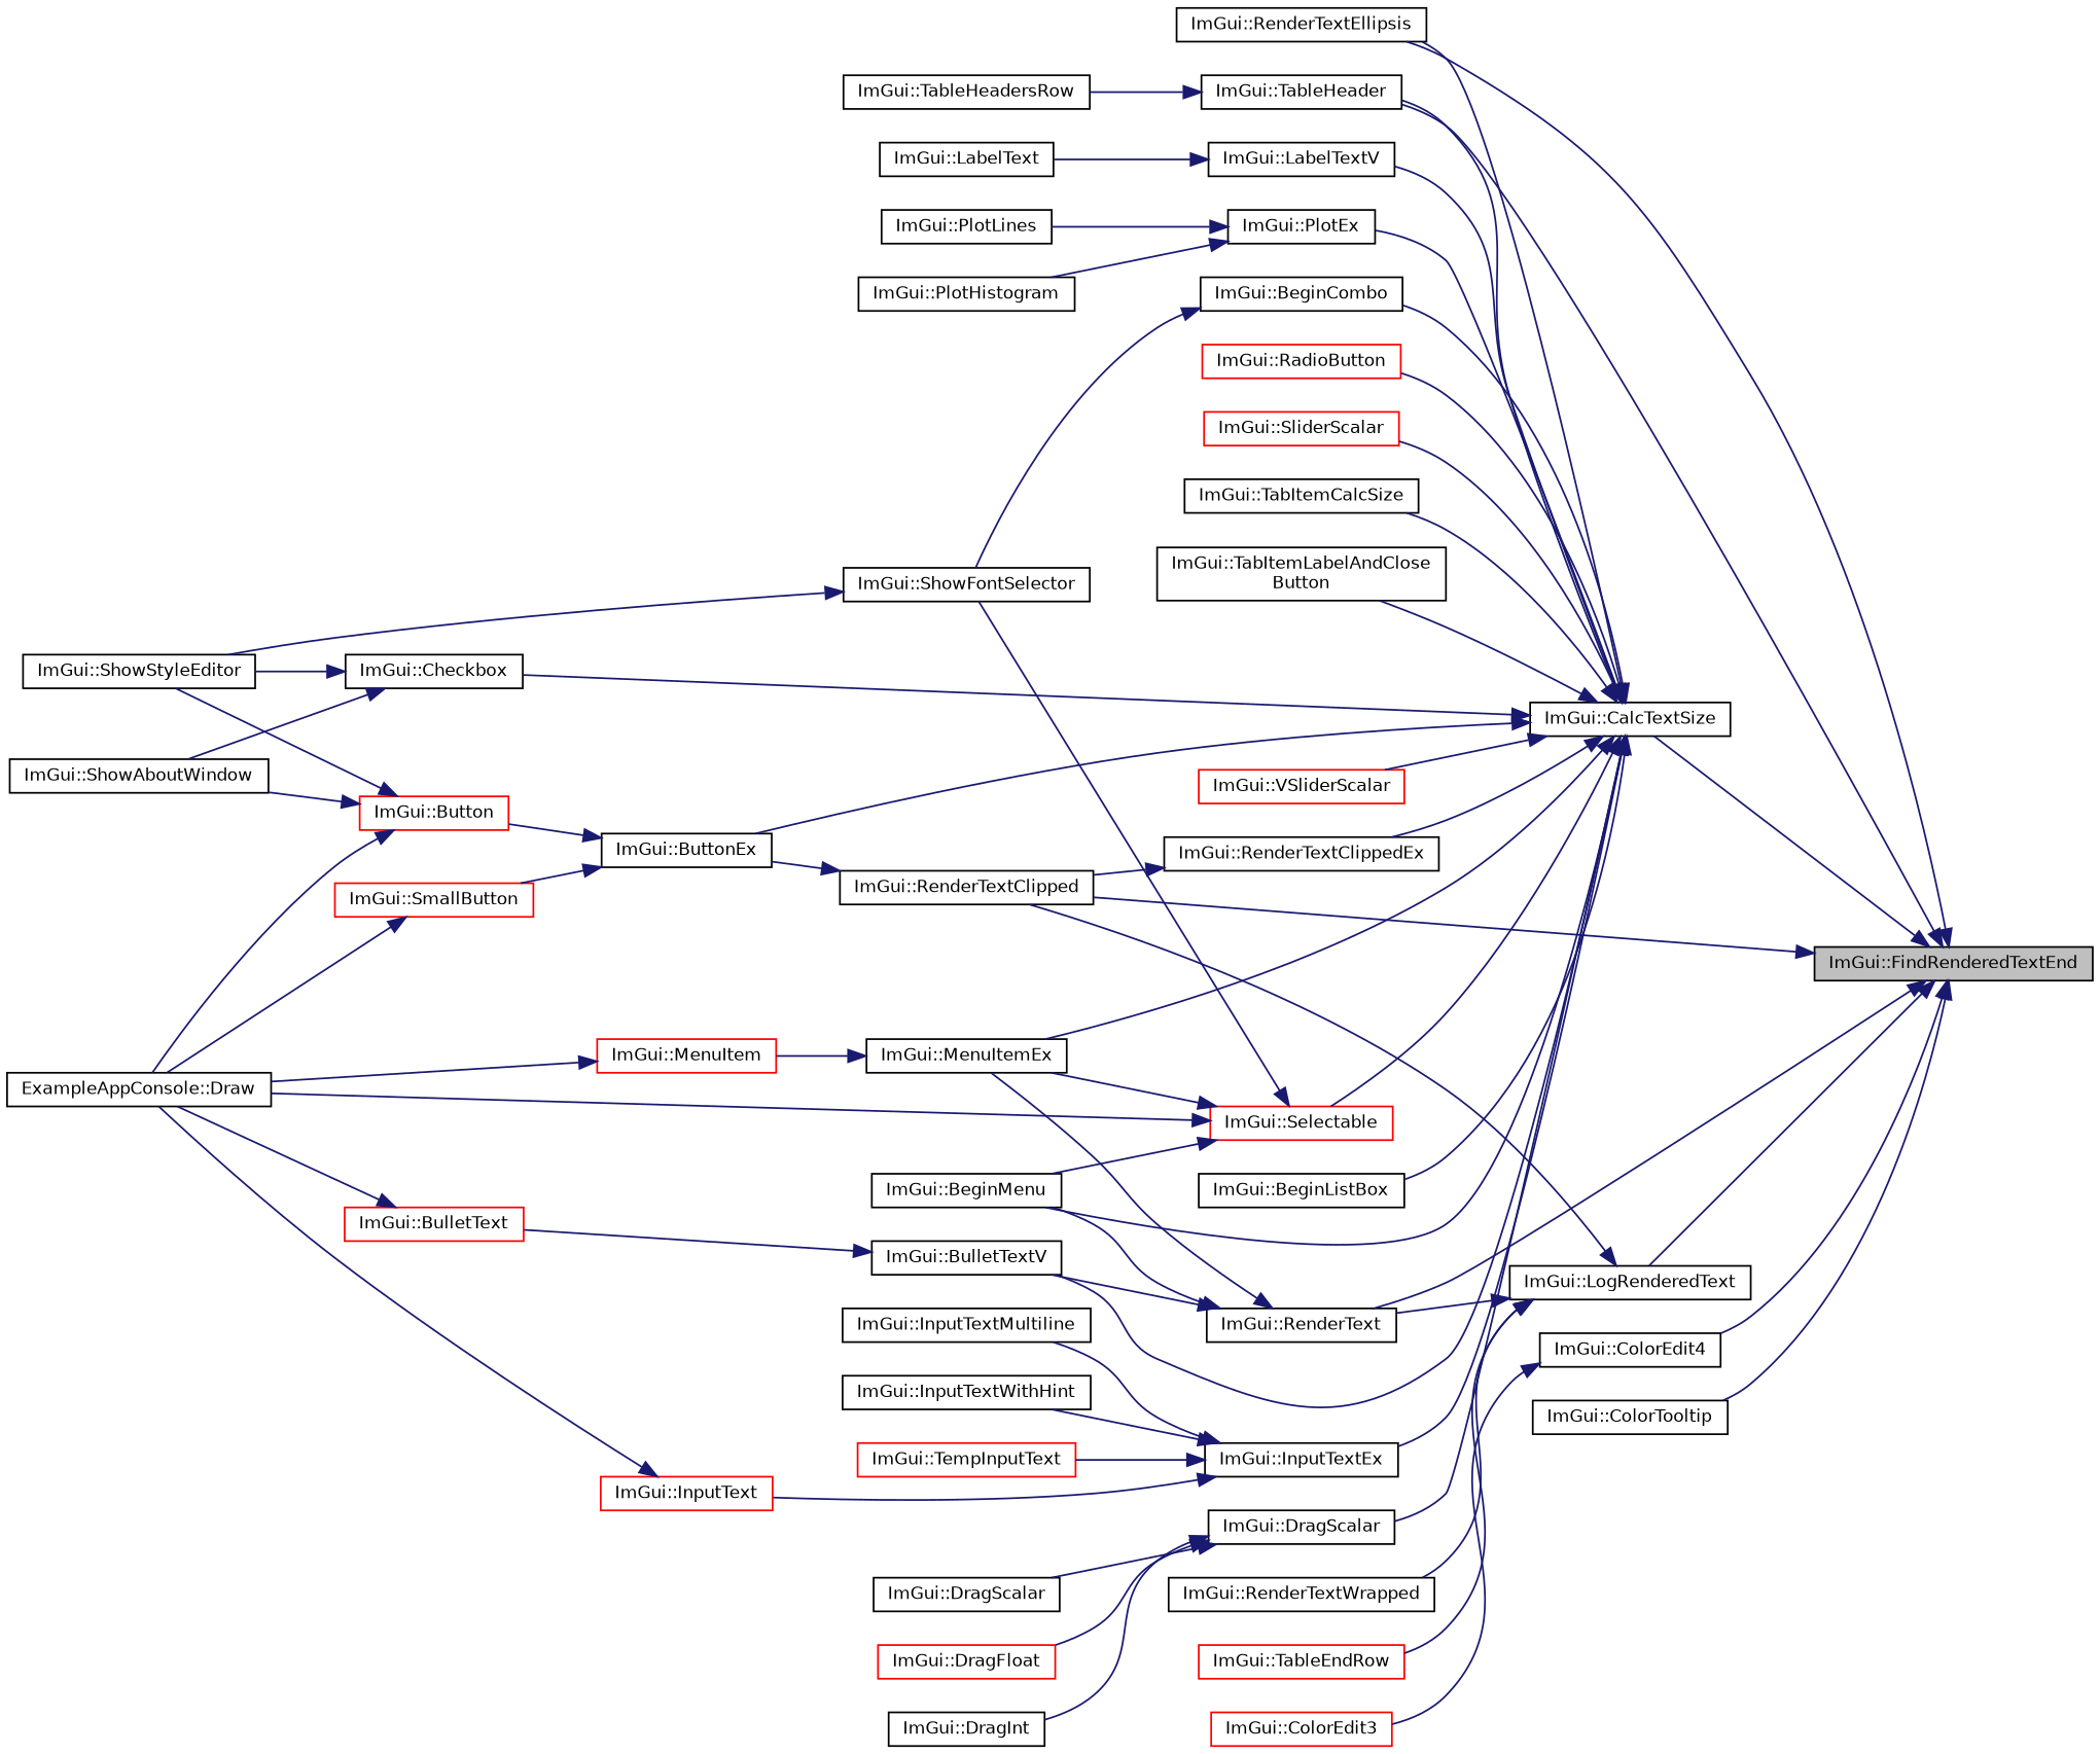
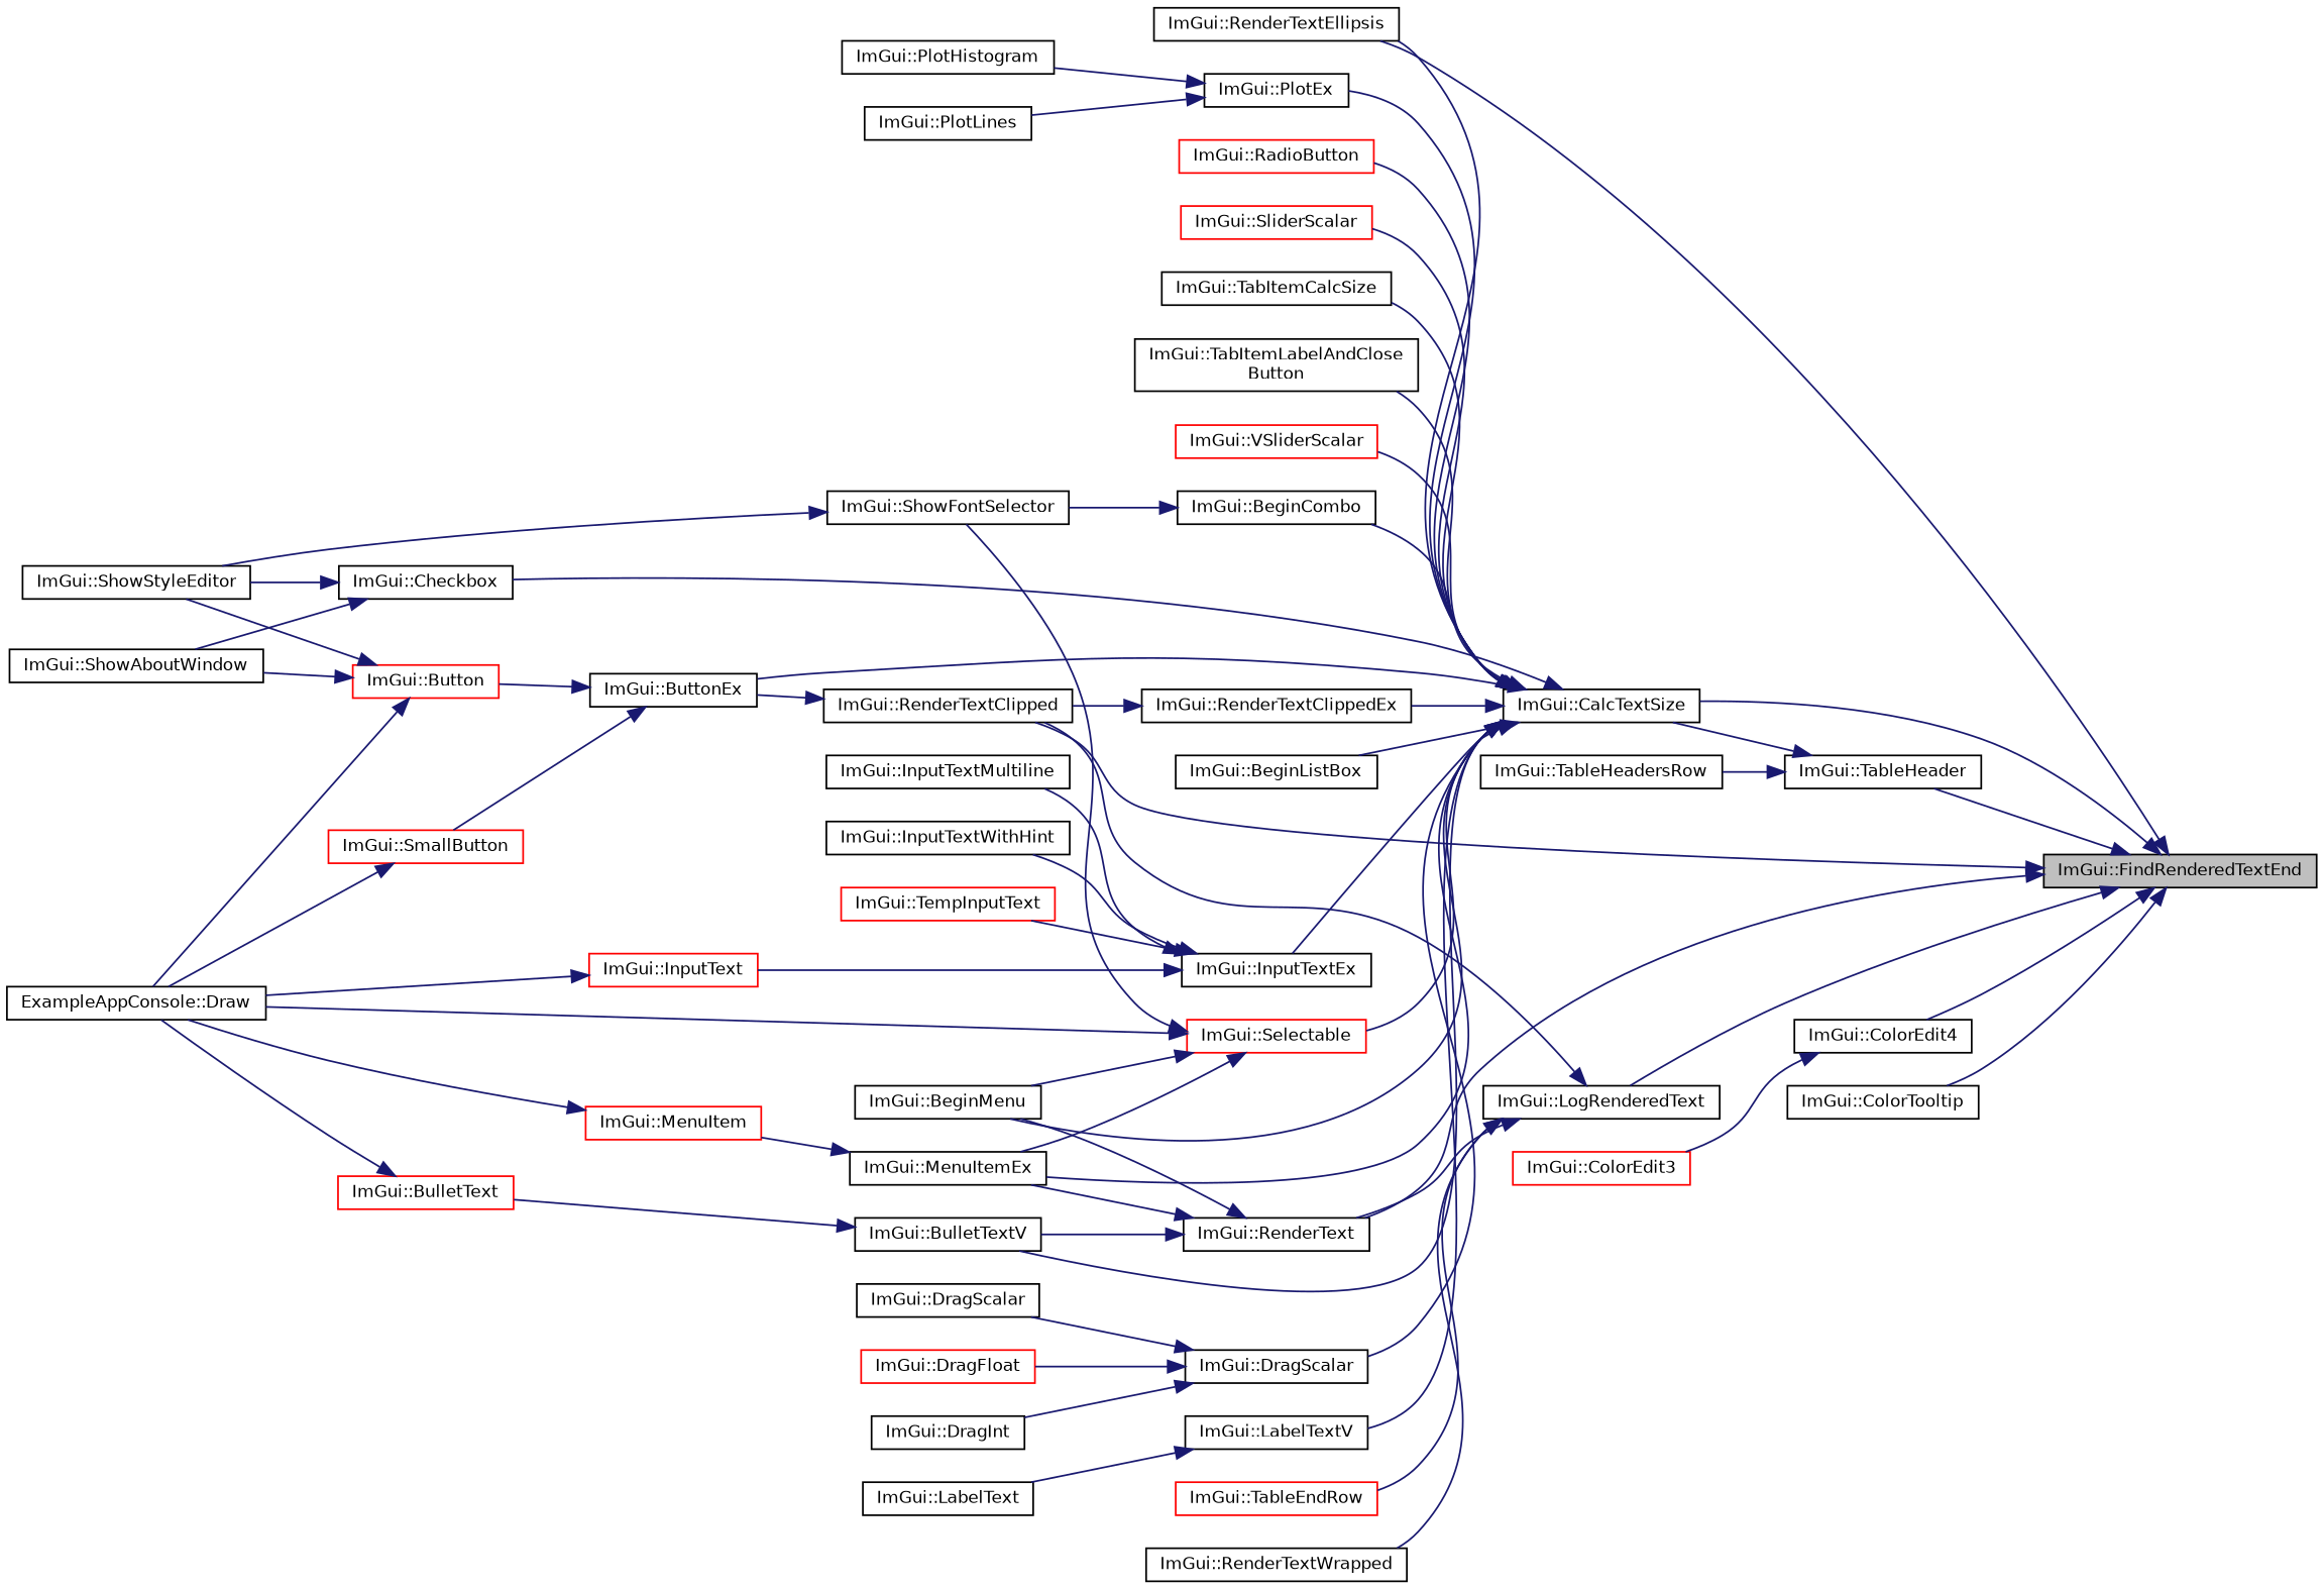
  digraph {
    rankdir=RL
    node [color=black fillcolor=white fontname=Helvetica fontsize=10 shape=record style=filled]
    edge [color=midnightblue dir=back fontname=Helvetica fontsize=10 labelfontname=Helvetica labelfontsize=10 style=solid]
    n1 [fillcolor=grey75 fontcolor=black height=0.2 label="ImGui::FindRenderedTextEnd" width=0.4]
    n2 [height=0.2 label="ImGui::CalcTextSize" width=0.4]
    n3 [height=0.2 label="ImGui::RenderTextClipped" width=0.4]
    n4 [height=0.2 label="ImGui::RenderTextEllipsis" width=0.4]
    n5 [height=0.2 label="ImGui::TableHeader" width=0.4]
    n6 [height=0.2 label="ImGui::ColorEdit4" width=0.4]
    n7 [height=0.2 label="ImGui::ColorTooltip" width=0.4]
    n8 [height=0.2 label="ImGui::LogRenderedText" width=0.4]
    n9 [height=0.2 label="ImGui::RenderText" width=0.4]
    n10 [height=0.2 label="ImGui::BeginCombo" width=0.4]
    n11 [height=0.2 label="ImGui::BeginListBox" width=0.4]
    n12 [height=0.2 label="ImGui::BeginMenu" width=0.4]
    n13 [height=0.2 label="ImGui::BulletTextV" width=0.4]
    n14 [height=0.2 label="ImGui::ButtonEx" width=0.4]
    n15 [height=0.2 label="ImGui::Checkbox" width=0.4]
    n16 [height=0.2 label="ImGui::DragScalar" width=0.4]
    n17 [height=0.2 label="ImGui::InputTextEx" width=0.4]
    n18 [height=0.2 label="ImGui::LabelTextV" width=0.4]
    n19 [height=0.2 label="ImGui::MenuItemEx" width=0.4]
    n20 [height=0.2 label="ImGui::PlotEx" width=0.4]
    n21 [color=red height=0.2 label="ImGui::RadioButton" width=0.4]
    n22 [height=0.2 label="ImGui::RenderTextClippedEx" width=0.4]
    n23 [color=red height=0.2 label="ImGui::Selectable" width=0.4]
    n24 [color=red height=0.2 label="ImGui::SliderScalar" width=0.4]
    n25 [height=0.2 label="ImGui::TabItemCalcSize" width=0.4]
    n26 [height=0.2 label="ImGui::TabItemLabelAndClose\lButton" width=0.4]
    n27 [color=red height=0.2 label="ImGui::VSliderScalar" width=0.4]
    n28 [height=0.2 label="ImGui::TableHeadersRow" width=0.4]
    n29 [color=red height=0.2 label="ImGui::ColorEdit3" width=0.4]
    n30 [height=0.2 label="ImGui::RenderTextWrapped" width=0.4]
    n31 [color=red height=0.2 label="ImGui::TableEndRow" width=0.4]
    n32 [height=0.2 label="ImGui::ShowFontSelector" width=0.4]
    n33 [color=red height=0.2 label="ImGui::BulletText" width=0.4]
    n34 [color=red height=0.2 label="ImGui::Button" width=0.4]
    n35 [color=red height=0.2 label="ImGui::SmallButton" width=0.4]
    n36 [height=0.2 label="ImGui::ShowStyleEditor" width=0.4]
    n37 [height=0.2 label="ImGui::ShowAboutWindow" width=0.4]
    n38 [color=red height=0.2 label="ImGui::DragFloat" width=0.4]
    n39 [height=0.2 label="ImGui::DragInt" width=0.4]
    n40 [height=0.2 label="ImGui::DragScalar" width=0.4]
    n41 [color=red height=0.2 label="ImGui::InputText" width=0.4]
    n42 [height=0.2 label="ImGui::InputTextMultiline" width=0.4]
    n43 [height=0.2 label="ImGui::InputTextWithHint" width=0.4]
    n44 [color=red height=0.2 label="ImGui::TempInputText" width=0.4]
    n45 [height=0.2 label="ImGui::LabelText" width=0.4]
    n46 [color=red height=0.2 label="ImGui::MenuItem" width=0.4]
    n47 [height=0.2 label="ImGui::PlotHistogram" width=0.4]
    n48 [height=0.2 label="ImGui::PlotLines" width=0.4]
    n49 [height=0.2 label="ExampleAppConsole::Draw" width=0.4]
    n1 -> n2
    n1 -> n3
    n1 -> n4
    n1 -> n5
    n1 -> n6
    n1 -> n7
    n1 -> n8
    n1 -> n9
    n2 -> n4
-   n2 -> n5
+   n5 -> n2
    n2 -> n10
    n2 -> n11
    n2 -> n12
    n2 -> n13
    n2 -> n14
    n2 -> n15
    n2 -> n16
    n2 -> n17
    n2 -> n18
    n2 -> n19
    n2 -> n20
    n2 -> n21
    n2 -> n22
    n2 -> n23
    n2 -> n24
    n2 -> n25
    n2 -> n26
    n2 -> n27
    n3 -> n14
    n5 -> n28
    n6 -> n29
    n8 -> n3
    n8 -> n9
    n8 -> n30
    n8 -> n31
    n9 -> n12
    n9 -> n13
    n9 -> n19
    n10 -> n32
    n13 -> n33
    n14 -> n34
    n14 -> n35
    n15 -> n36
    n15 -> n37
    n16 -> n38
    n16 -> n39
    n16 -> n40
    n17 -> n41
    n17 -> n42
    n17 -> n43
    n17 -> n44
    n18 -> n45
    n19 -> n46
    n20 -> n47
    n20 -> n48
    n22 -> n3
    n23 -> n12
    n23 -> n19
    n23 -> n32
    n23 -> n49
    n32 -> n36
    n33 -> n49
    n34 -> n36
    n34 -> n37
    n34 -> n49
    n35 -> n49
    n41 -> n49
    n46 -> n49
  }
